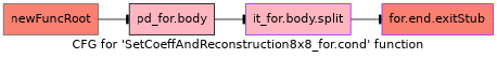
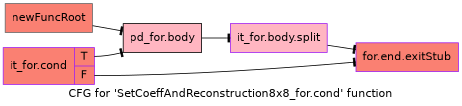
  digraph {
    fontname="DejaVu Sans"
    label="CFG for 'SetCoeffAndReconstruction8x8_for.cond' function"
    rankdir=LR
    node [color=purple fillcolor=salmon fontname="DejaVu Sans" shape=record style=filled]
    edge [arrowhead=tee fontname="DejaVu Sans"]
    n1 [color=gray40 label="{newFuncRoot}"]
    n2 [color=black fillcolor=lightpink label="{pd_for.body}"]
+   n3 [label="{it_for.cond|{<s0>T|<s1>F}}"]
    n4 [label="{for.end.exitStub}"]
    n5 [fillcolor=lightpink label="{it_for.body.split}"]
    n1 -> n2
    n2 -> n5
+   n3 -> n2 [tailport=s0]
+   n3 -> n4 [tailport=s1]
    n5 -> n4
  }
